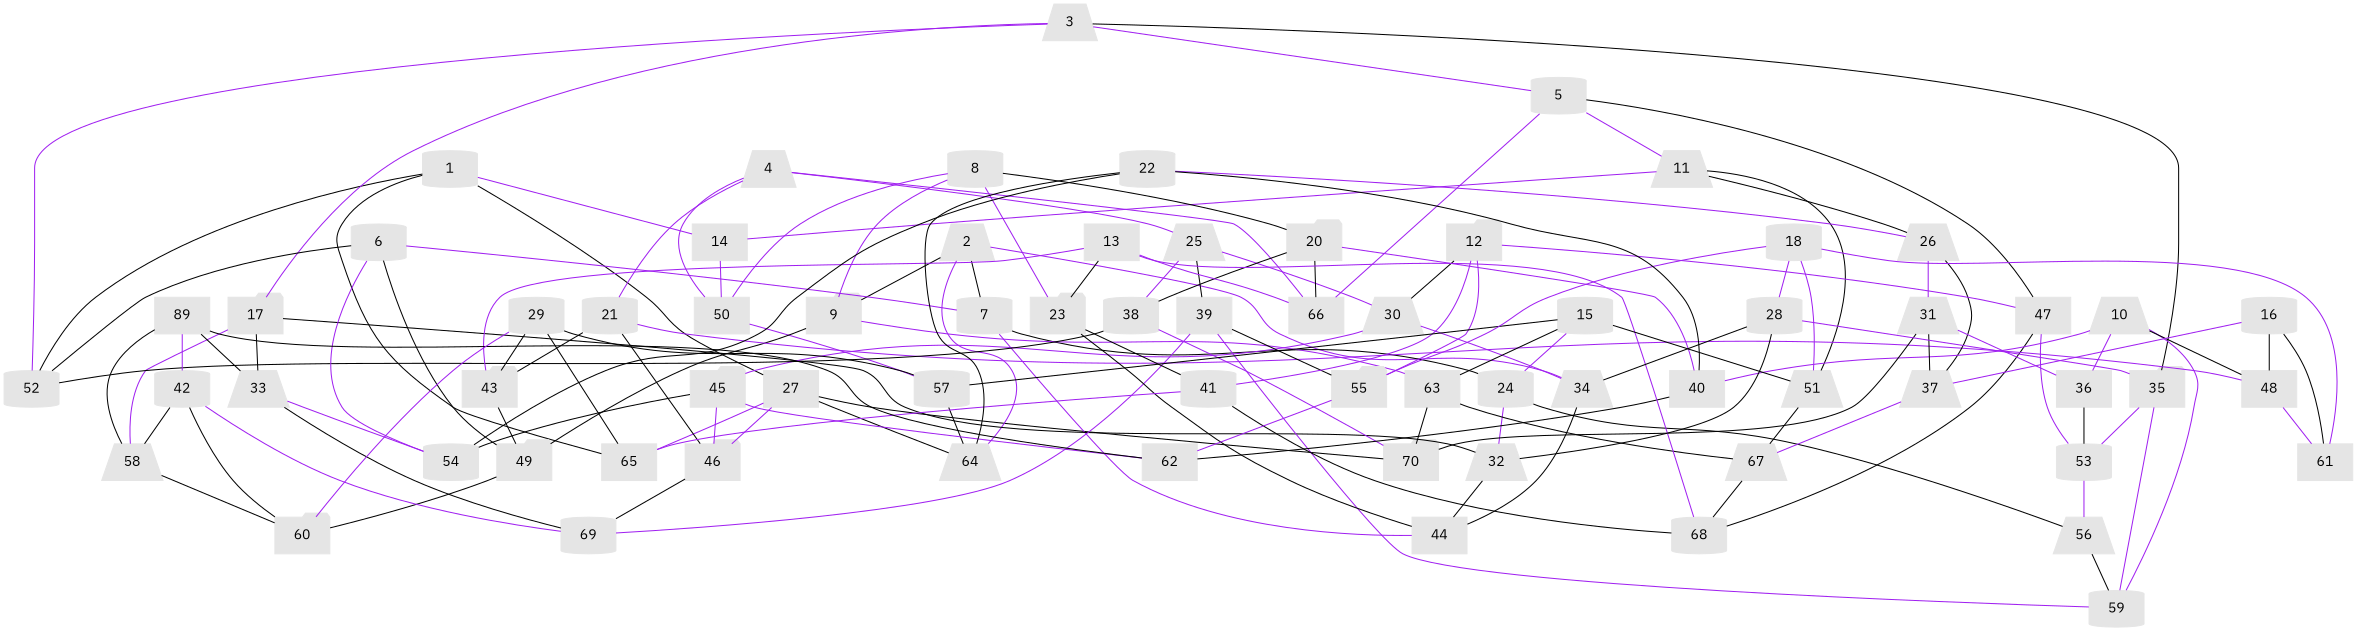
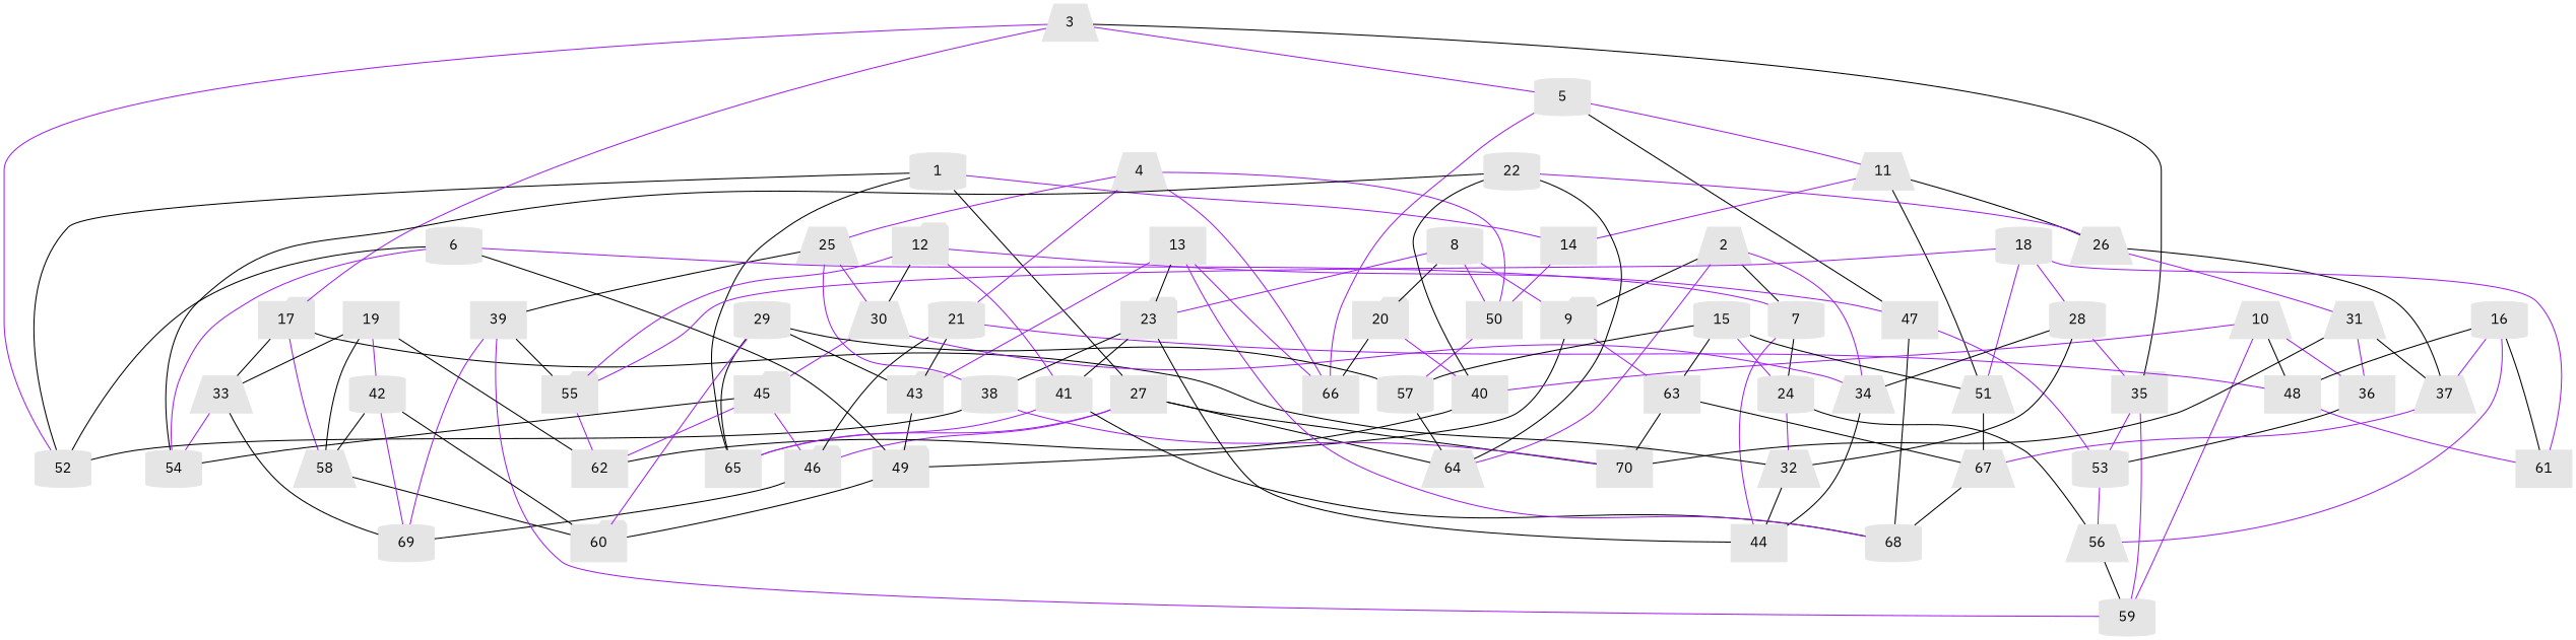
  graph {
    fontname="IBM Plex Sans"
    node [color=gray90 fontname="IBM Plex Sans" shape=cylinder style=filled]
    edge [color=black fontname="IBM Plex Sans"]
    14 [shape=box]
    1
    27 [shape=box]
    52
    65 [shape=box]
    50 [shape=box]
    64 [shape=trapezium]
    70 [shape=folder]
    46 [shape=folder]
    2 [shape=trapezium]
    7
    9 [shape=folder]
    34 [shape=trapezium]
    24
    44 [shape=box]
    49 [shape=folder]
    63 [shape=box]
    3 [shape=trapezium]
    5
    17 [shape=folder]
    35 [shape=folder]
    66 [shape=box]
    11 [shape=trapezium]
    47 [shape=box]
    32 [shape=trapezium]
    33 [shape=trapezium]
    58 [shape=trapezium]
    59
    53
    4 [shape=trapezium]
    21
    25 [shape=trapezium]
    48 [shape=box]
    43 [shape=folder]
    30 [shape=trapezium]
    38
    39 [shape=box]
    57
    26 [shape=trapezium]
    51 [shape=trapezium]
    68
    6
    54
    60 [shape=folder]
    56 [shape=trapezium]
    8
    20 [shape=folder]
    23 [shape=folder]
    40 [shape=box]
    41
    67 [shape=trapezium]
    10 [shape=trapezium]
    36 [shape=box]
    62 [shape=box]
    61 [shape=box]
    37 [shape=trapezium]
    31 [shape=trapezium]
    12 [shape=folder]
    55 [shape=folder]
    45 [shape=folder]
    13 [shape=box]
    15
    16
    69
    18
    28
-   19 [shape=box label=89]
+   19 [shape=box]
    42
    22
    29
    14 -- 50 [color=purple]
    1 -- 14 [color=purple]
    1 -- 27
    1 -- 52
    1 -- 65
    27 -- 65 [color=purple]
    27 -- 64
    27 -- 70
    27 -- 46 [color=purple]
    50 -- 57 [color=purple]
    46 -- 69
    2 -- 64 [color=purple]
    2 -- 7
    2 -- 9
    2 -- 34 [color=purple]
    7 -- 24
    7 -- 44 [color=purple]
    9 -- 49
    9 -- 63 [color=purple]
    34 -- 44
    24 -- 32 [color=purple]
    24 -- 56
    49 -- 60
    63 -- 70
    63 -- 67
    3 -- 52 [color=purple]
    3 -- 5 [color=purple]
    3 -- 17 [color=purple]
    3 -- 35
    5 -- 66 [color=purple]
    5 -- 11 [color=purple]
    5 -- 47
    17 -- 32
    17 -- 33
    17 -- 58 [color=purple]
    35 -- 59 [color=purple]
    35 -- 53 [color=purple]
    11 -- 14 [color=purple]
    11 -- 26
    11 -- 51
    47 -- 53 [color=purple]
    47 -- 68
    32 -- 44
    33 -- 54 [color=purple]
    33 -- 69
    58 -- 60
    53 -- 56 [color=purple]
    4 -- 50 [color=purple]
    4 -- 66 [color=purple]
    4 -- 21 [color=purple]
    4 -- 25 [color=purple]
    21 -- 46
    21 -- 48 [color=purple]
    21 -- 43
    25 -- 30 [color=purple]
    25 -- 38 [color=purple]
    25 -- 39
    48 -- 61 [color=purple]
    43 -- 49
    30 -- 34 [color=purple]
    30 -- 45 [color=purple]
    38 -- 52
    38 -- 70 [color=purple]
    39 -- 59 [color=purple]
    39 -- 55
    39 -- 69 [color=purple]
    57 -- 64
    26 -- 37
    26 -- 31 [color=purple]
    51 -- 67
    6 -- 52
    6 -- 7 [color=purple]
    6 -- 49
    6 -- 54 [color=purple]
    56 -- 59
    8 -- 50 [color=purple]
    8 -- 9 [color=purple]
    8 -- 20
    8 -- 23 [color=purple]
    20 -- 66
-   20 -- 38
+   23 -- 38
    20 -- 40 [color=purple]
    23 -- 44
    23 -- 41
    40 -- 62
    41 -- 65 [color=purple]
    41 -- 68
    67 -- 68
    10 -- 59 [color=purple]
    10 -- 48
    10 -- 40 [color=purple]
    10 -- 36 [color=purple]
    36 -- 53
    37 -- 67 [color=purple]
    31 -- 70
    31 -- 36 [color=purple]
    31 -- 37
    12 -- 47 [color=purple]
    12 -- 30
    12 -- 41 [color=purple]
    12 -- 55 [color=purple]
    55 -- 62 [color=purple]
    45 -- 46 [color=purple]
    45 -- 54
    45 -- 62 [color=purple]
    13 -- 66 [color=purple]
    13 -- 43 [color=purple]
    13 -- 68 [color=purple]
    13 -- 23
    15 -- 24 [color=purple]
    15 -- 63
    15 -- 57
    15 -- 51
    16 -- 48
+   16 -- 56 [color=purple]
    16 -- 61
    16 -- 37 [color=purple]
    18 -- 51 [color=purple]
    18 -- 61 [color=purple]
    18 -- 55 [color=purple]
    18 -- 28 [color=purple]
    28 -- 34
    28 -- 35 [color=purple]
    28 -- 32
    19 -- 33
    19 -- 58
    19 -- 62
    19 -- 42 [color=purple]
    42 -- 58
    42 -- 60
    42 -- 69 [color=purple]
    22 -- 64
    22 -- 26 [color=purple]
    22 -- 54
    22 -- 40
    29 -- 65
    29 -- 43
    29 -- 57
    29 -- 60 [color=purple]
  }
